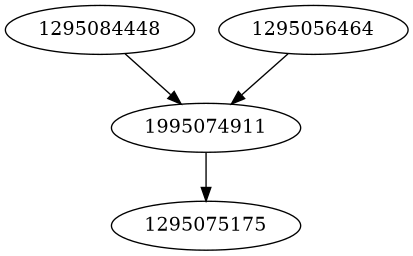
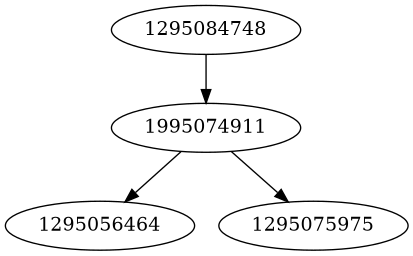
  strict digraph {
    n1 [label=1995074911]
-   1295084448
+   1295084448 [label=1295084748]
    1295056464
-   1295075175
-   1295056464 -> n1
+   1295075175 [label=1295075975]
+   n1 -> 1295056464
    n1 -> 1295075175
    1295084448 -> n1
  }
